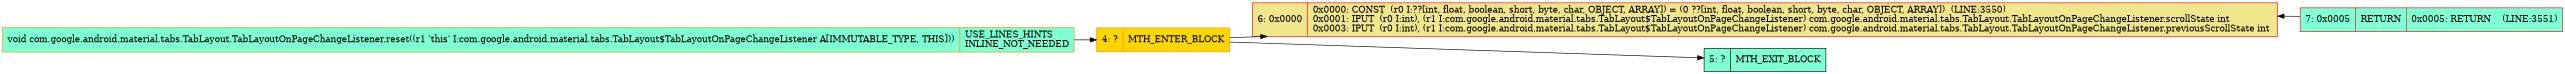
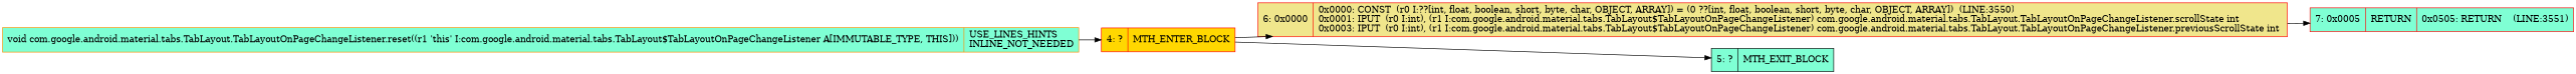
  digraph {
    rankdir=LR
    node [color=darkorange fillcolor=aquamarine shape=record style=filled]
-   n1 [fillcolor=gold label="{4\:\ ?|MTH_ENTER_BLOCK\l}"]
+   n1 [color=red fillcolor=gold label="{4\:\ ?|MTH_ENTER_BLOCK\l}"]
    n2 [color=red fillcolor=khaki label="{6\:\ 0x0000|0x0000: CONST  (r0 I:??[int, float, boolean, short, byte, char, OBJECT, ARRAY]) = (0 ??[int, float, boolean, short, byte, char, OBJECT, ARRAY])  (LINE:3550)\l0x0001: IPUT  (r0 I:int), (r1 I:com.google.android.material.tabs.TabLayout$TabLayoutOnPageChangeListener) com.google.android.material.tabs.TabLayout.TabLayoutOnPageChangeListener.scrollState int \l0x0003: IPUT  (r0 I:int), (r1 I:com.google.android.material.tabs.TabLayout$TabLayoutOnPageChangeListener) com.google.android.material.tabs.TabLayout.TabLayoutOnPageChangeListener.previousScrollState int \l}"]
    n3 [color=black label="{5\:\ ?|MTH_EXIT_BLOCK\l}"]
-   n4 [color=red label="{7\:\ 0x0005|RETURN\l|0x0005: RETURN    (LINE:3551)\l}"]
+   n4 [color=red label="{7\:\ 0x0005|RETURN\l|0x0505: RETURN    (LINE:3551)\l}"]
    n5 [label="{void com.google.android.material.tabs.TabLayout.TabLayoutOnPageChangeListener.reset((r1 'this' I:com.google.android.material.tabs.TabLayout$TabLayoutOnPageChangeListener A[IMMUTABLE_TYPE, THIS]))  | USE_LINES_HINTS\lINLINE_NOT_NEEDED\l}"]
    n1 -> n2
    n1 -> n3
-   n4 -> n2
+   n2 -> n4
    n5 -> n1
  }
